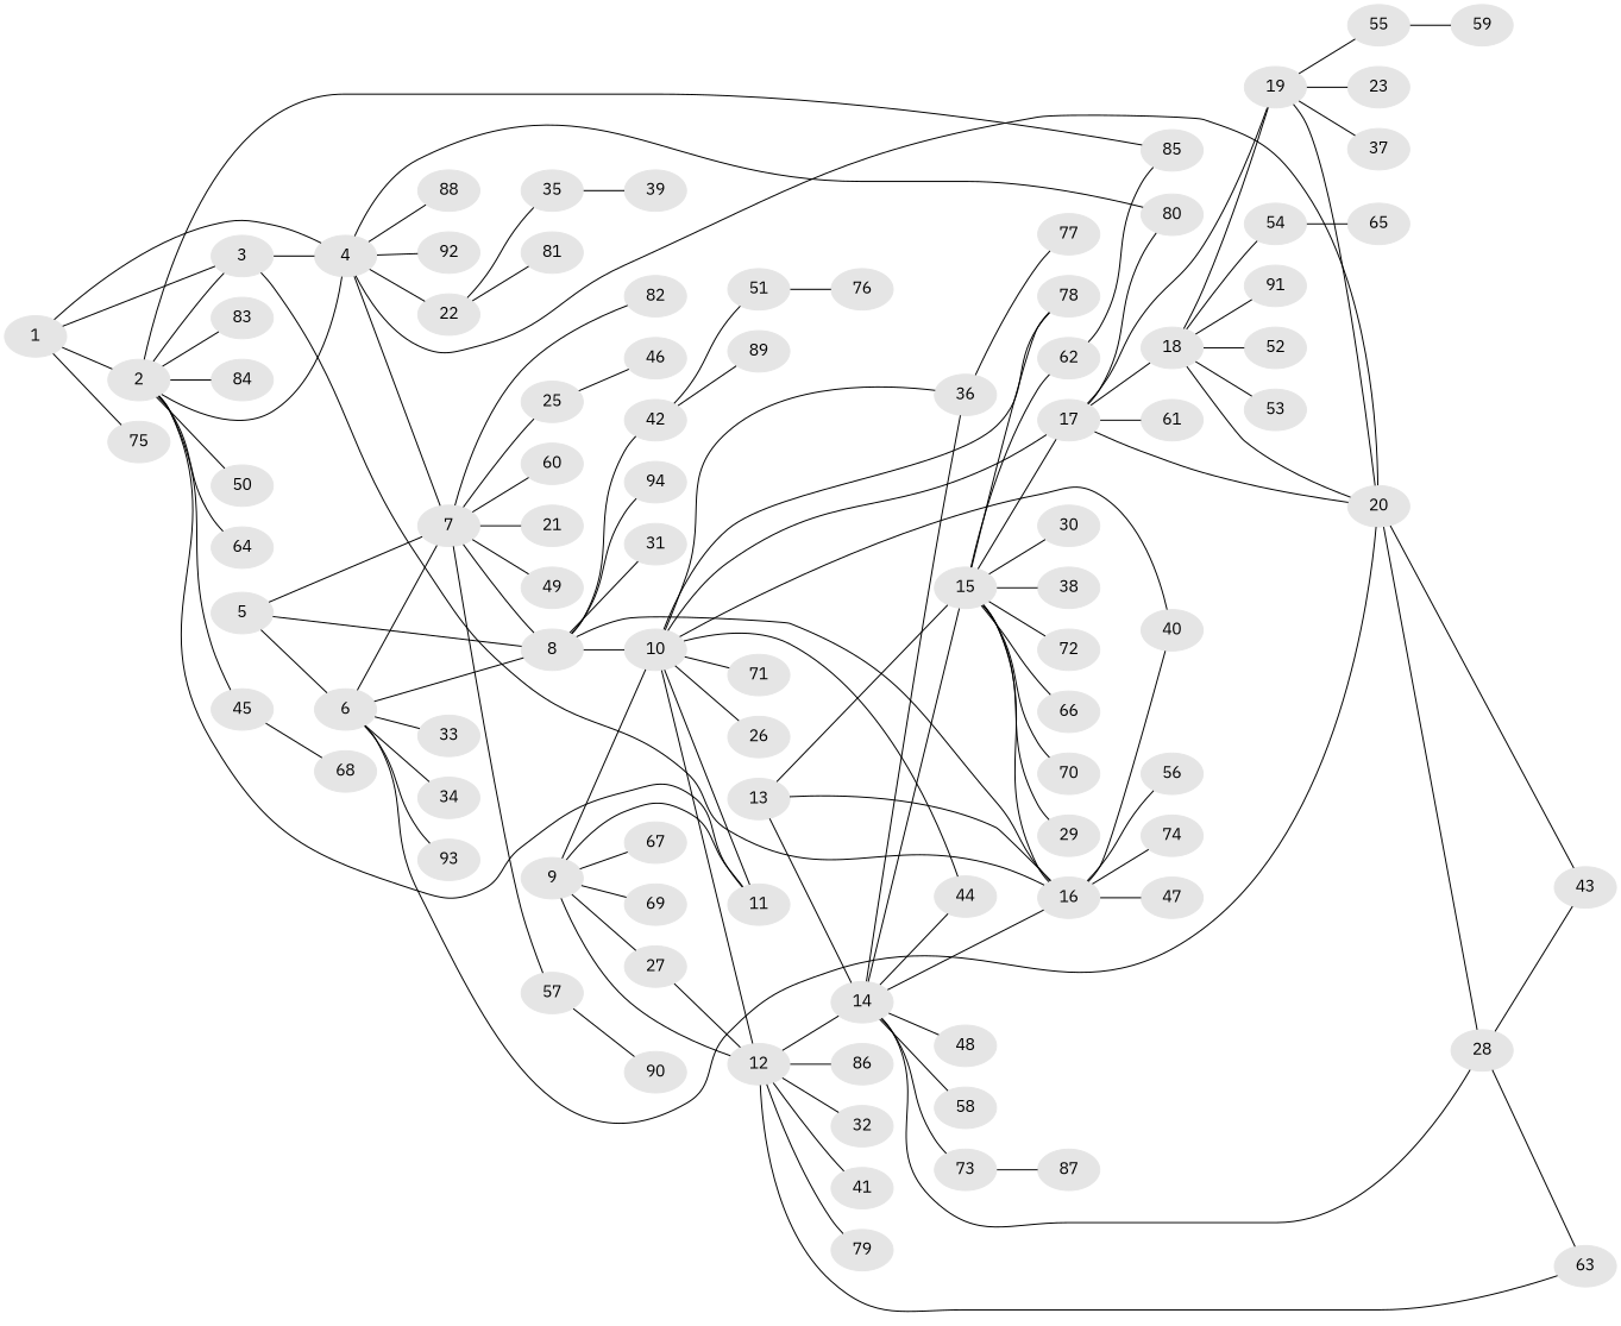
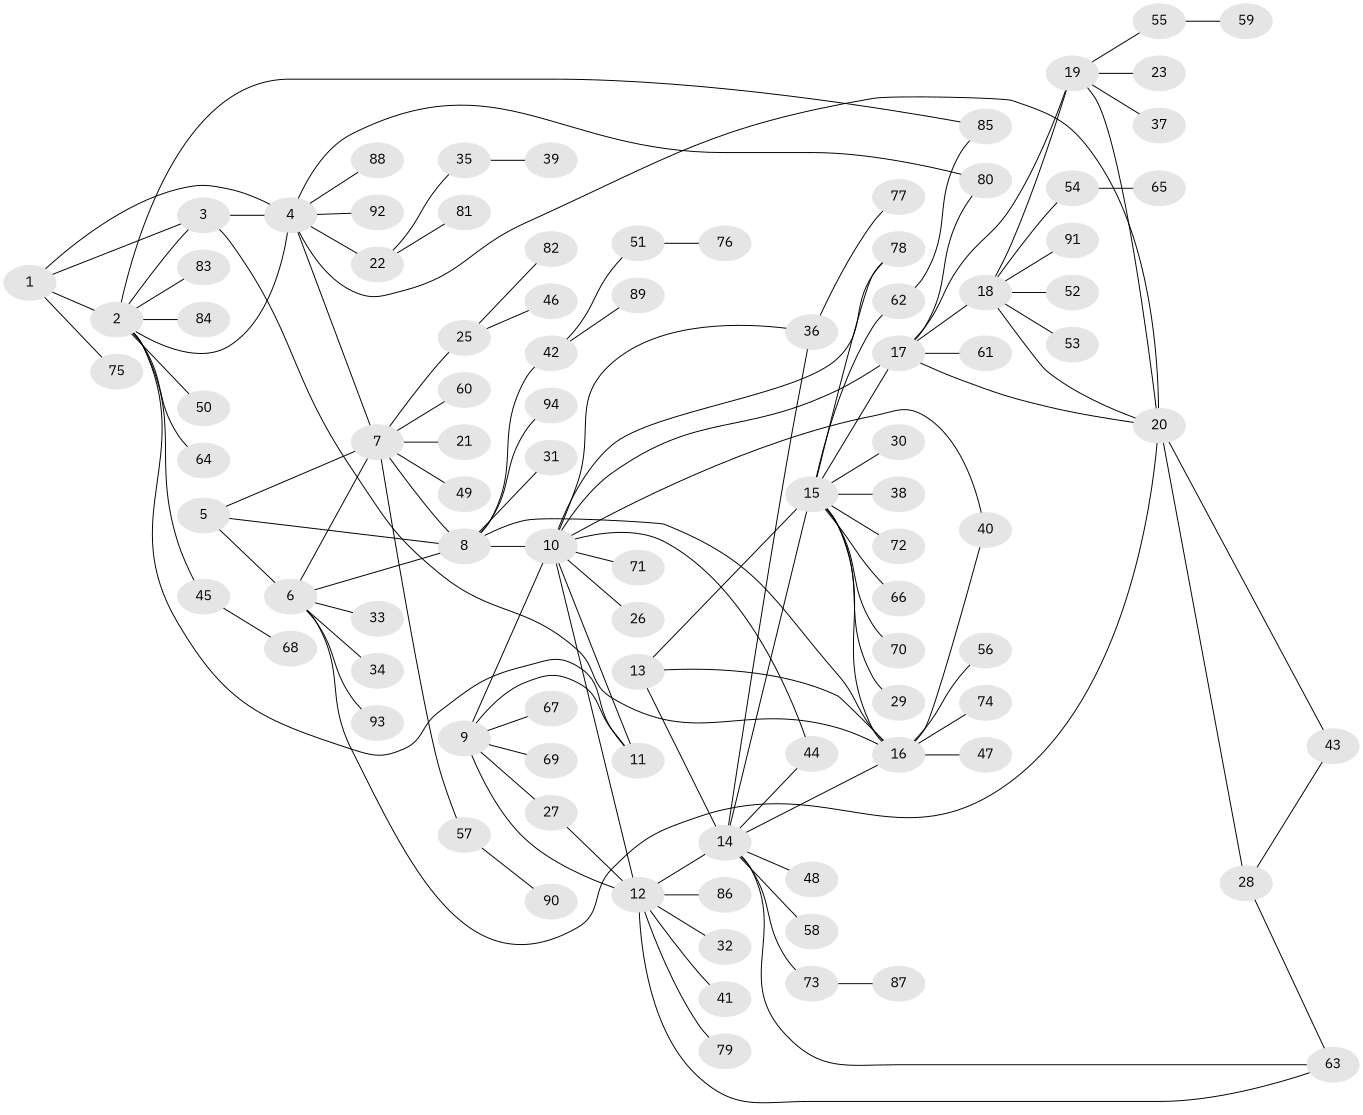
  graph {
    fontname="IBM Plex Sans"
    rankdir=LR
    node [color=gray90 fontname="IBM Plex Sans" style=filled]
    edge [fontname="IBM Plex Sans"]
    1
    2
    3
    4
    75
    11
    45
    50
    64
    83
    84
    85
    16
    7
    20
    22
    80
    88
    92
    68
    40
    47
    56
    74
    8
    21
    25
    49
    57
    60
    82
    28
    43
    35
    81
    5
    6
    33
    34
    93
    10
    n42 [label=94]
    31
    42
    46
    90
    12
    17
    26
    36
    44
    71
    78
    51
    89
    9
    27
    67
    69
    14
    32
    41
    63
    79
    86
    18
    19
    61
    77
    15
    48
    58
    73
    13
    29
    30
    38
    62
    66
    70
    72
    87
    52
    53
    54
    91
    23
    37
    55
    65
    59
    39
    76
    1 -- 2
    1 -- 3
    1 -- 4
    1 -- 75
    2 -- 3
    2 -- 4
    2 -- 11
    2 -- 45
    2 -- 50
    2 -- 64
    2 -- 83
    2 -- 84
    2 -- 85
    3 -- 4
    3 -- 16
    4 -- 7
    4 -- 20
    4 -- 22
    4 -- 80
    4 -- 88
    4 -- 92
    45 -- 68
    16 -- 40
    16 -- 47
    16 -- 56
    16 -- 74
    7 -- 8
    7 -- 21
    7 -- 25
    7 -- 49
    7 -- 57
    7 -- 60
-   7 -- 82
+   25 -- 82
    20 -- 28
    20 -- 43
    22 -- 35
    22 -- 81
    8 -- 16
    8 -- 10
    8 -- n42
    8 -- 31
    8 -- 42
    25 -- 46
    57 -- 90
    28 -- 43
    28 -- 63
    35 -- 39
    5 -- 7
    5 -- 8
    5 -- 6
    6 -- 7
    6 -- 20
    6 -- 8
    6 -- 33
    6 -- 34
    6 -- 93
    10 -- 11
    10 -- 40
    10 -- 12
    10 -- 17
    10 -- 26
    10 -- 36
    10 -- 44
    10 -- 71
    10 -- 78
    42 -- 51
    42 -- 89
    12 -- 14
    12 -- 32
    12 -- 41
    12 -- 63
    12 -- 79
    12 -- 86
    17 -- 20
    17 -- 80
    17 -- 18
    17 -- 19
    17 -- 61
    36 -- 77
    51 -- 76
    9 -- 11
    9 -- 10
    9 -- 12
    9 -- 27
    9 -- 67
    9 -- 69
    27 -- 12
    14 -- 16
-   14 -- 28
+   14 -- 63
    14 -- 36
    14 -- 44
    14 -- 15
    14 -- 48
    14 -- 58
    14 -- 73
    18 -- 20
    18 -- 19
    18 -- 52
    18 -- 53
    18 -- 54
    18 -- 91
    19 -- 20
    19 -- 23
    19 -- 37
    19 -- 55
    15 -- 16
    15 -- 17
    15 -- 78
    15 -- 29
    15 -- 30
    15 -- 38
    15 -- 62
    15 -- 66
    15 -- 70
    15 -- 72
    73 -- 87
    13 -- 16
    13 -- 14
    13 -- 15
    62 -- 85
    54 -- 65
    55 -- 59
  }
